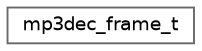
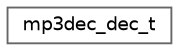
  digraph {
    rankdir=TB
-   n1 [color=grey40 fillcolor=white fontname=Helvetica fontsize=10 height=0.2 label=mp3dec_frame_t shape=box style=filled width=0.4]
+   n1 [color=grey40 fillcolor=white fontname=Helvetica fontsize=10 height=0.2 label=mp3dec_dec_t shape=box style=filled width=0.4]
  }
